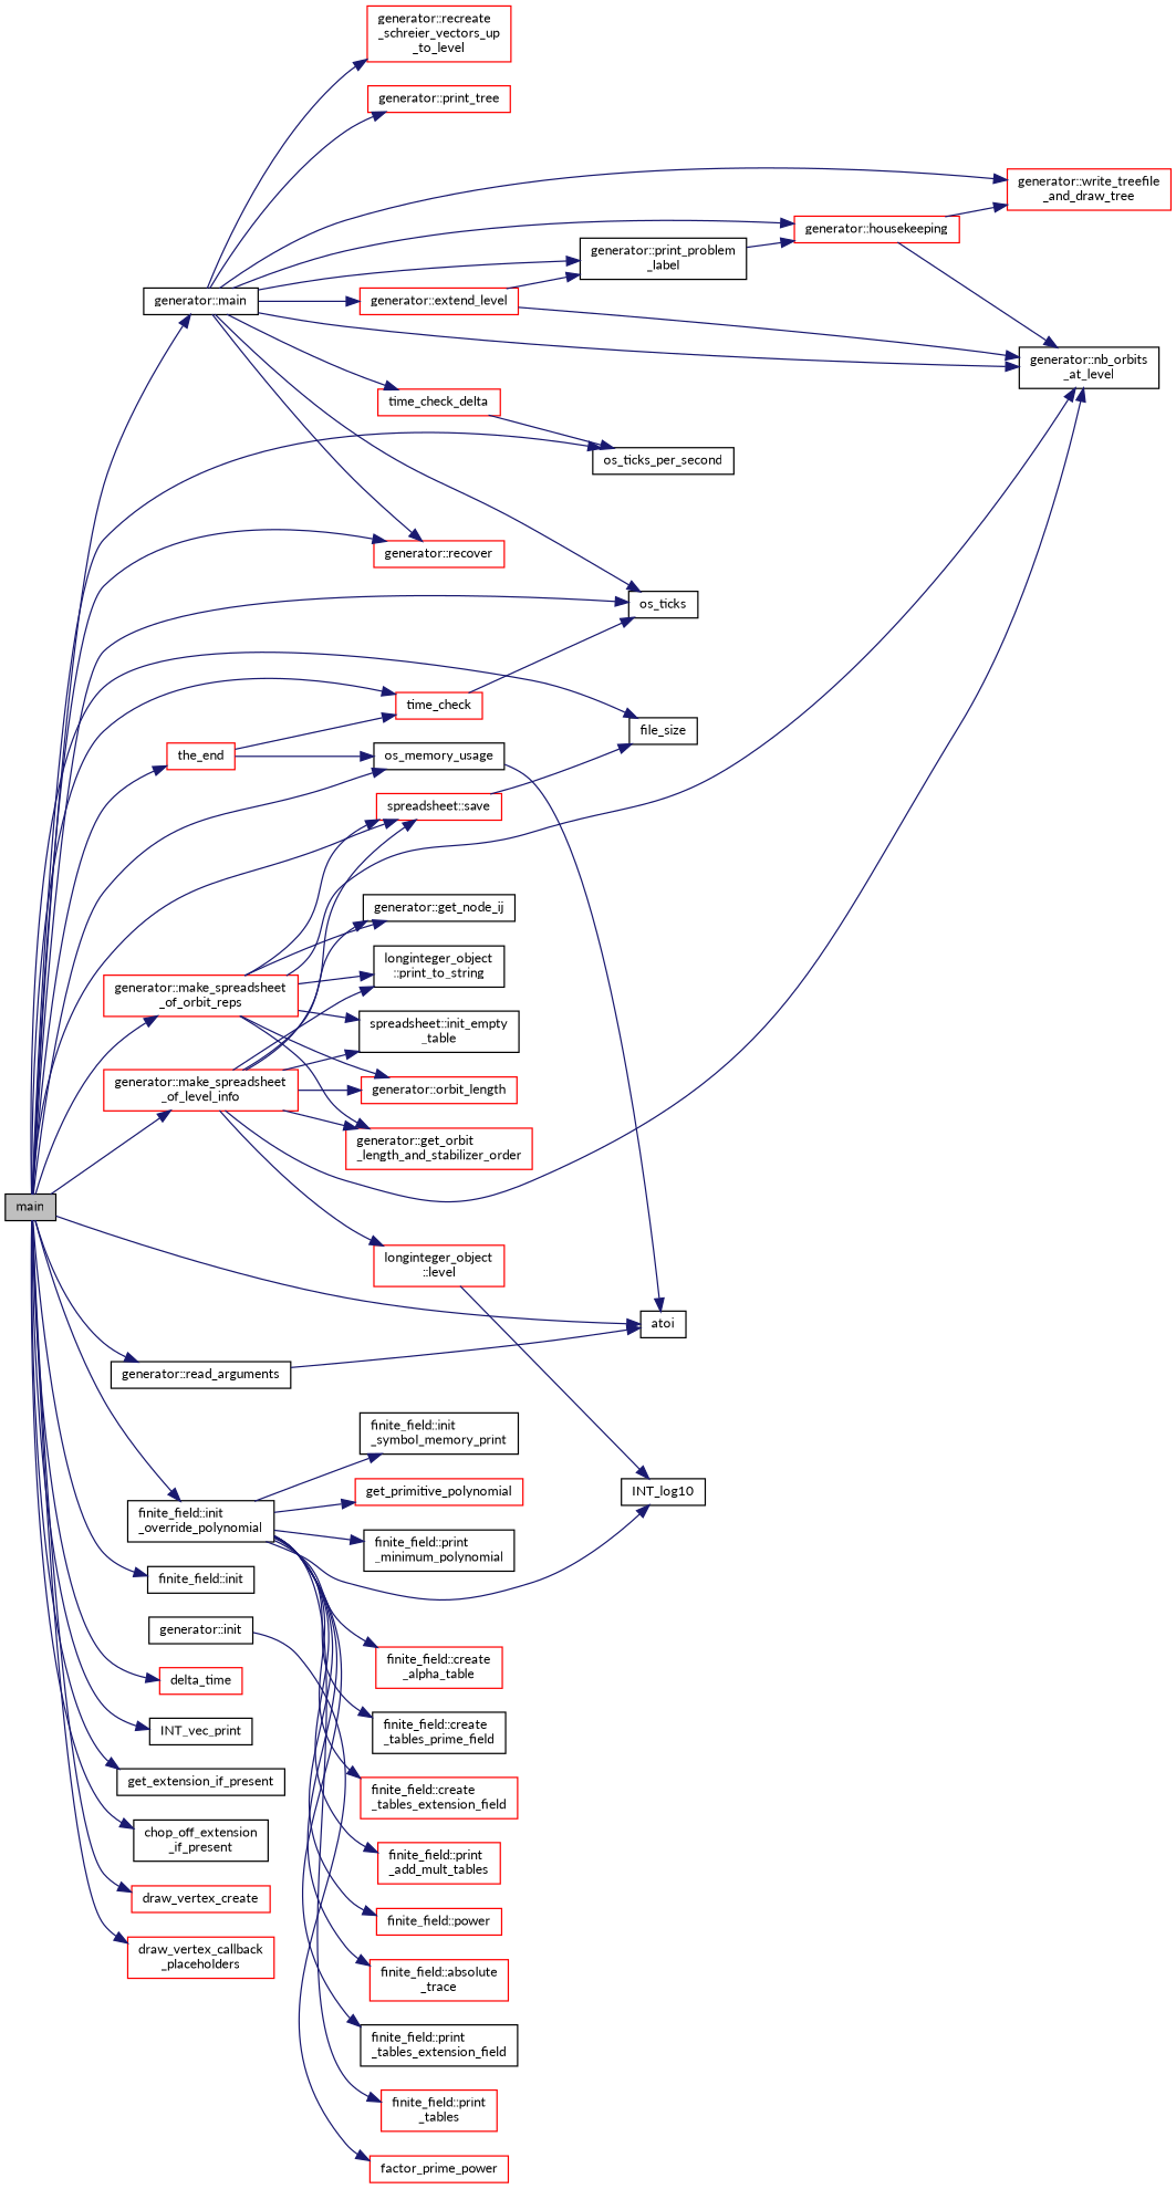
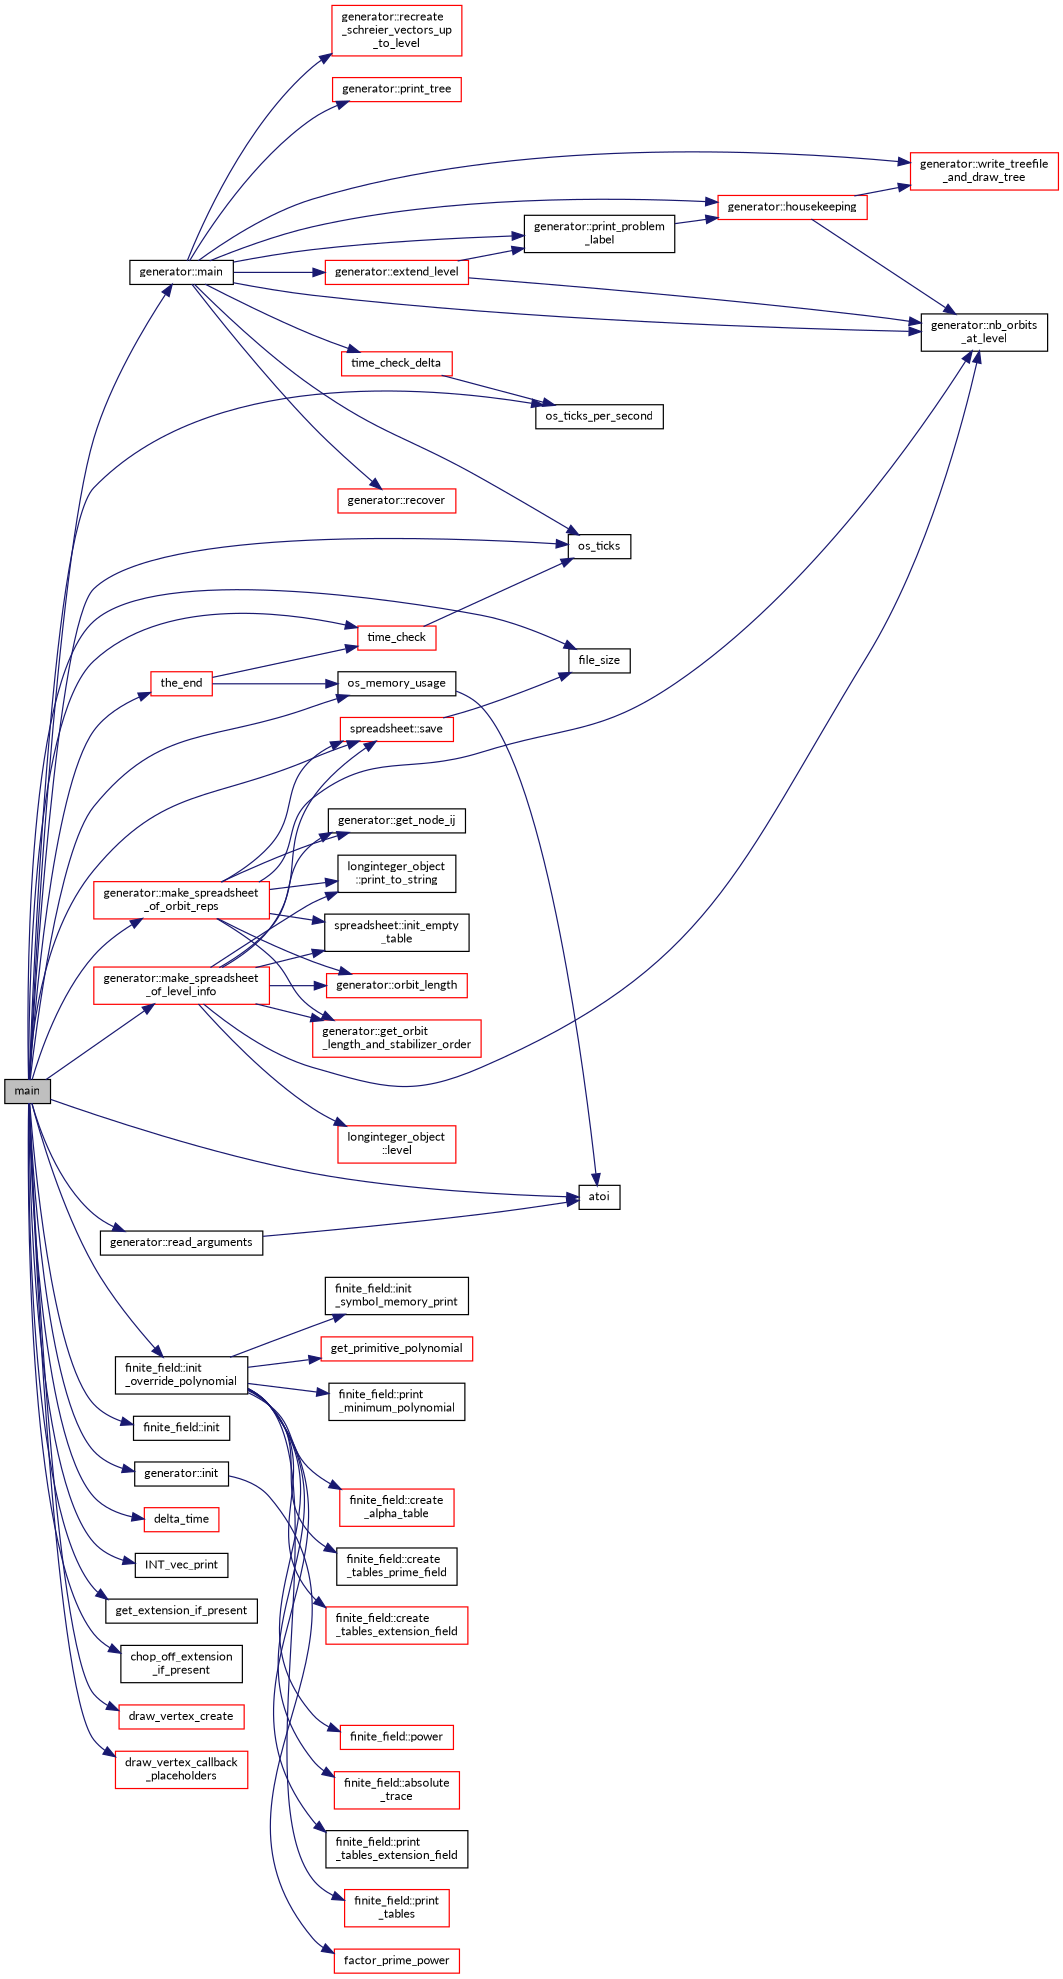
  digraph {
    fontname=Lato
    rankdir=LR
    node [color=red fillcolor=white fontname=Lato fontsize=10 shape=record style=filled]
    edge [color=midnightblue fontname=Lato fontsize=10 labelfontname=Helvetica labelfontsize=10 style=solid]
    n1 [color=black fillcolor=grey75 fontcolor=black height=0.2 label=main width=0.4]
    n2 [color=black height=0.2 label=os_ticks width=0.4]
    n3 [color=black height=0.2 label="generator::read_arguments" width=0.4]
    n4 [color=black height=0.2 label=atoi width=0.4]
    n5 [color=black height=0.2 label="finite_field::init\l_override_polynomial" width=0.4]
    n6 [color=black height=0.2 label="finite_field::init" width=0.4]
    n7 [color=black height=0.2 label="generator::init" width=0.4]
    n8 [color=black height=0.2 label="generator::main" width=0.4]
    n9 [color=black height=0.2 label=os_ticks_per_second width=0.4]
    n10 [height=0.2 label="generator::make_spreadsheet\l_of_level_info" width=0.4]
    n11 [height=0.2 label="spreadsheet::save" width=0.4]
    n12 [color=black height=0.2 label=file_size width=0.4]
    n13 [height=0.2 label="generator::make_spreadsheet\l_of_orbit_reps" width=0.4]
    n14 [color=black height=0.2 label=os_memory_usage width=0.4]
    n15 [height=0.2 label=delta_time width=0.4]
    n16 [height=0.2 label=the_end width=0.4]
    n17 [height=0.2 label=time_check width=0.4]
    n18 [color=black height=0.2 label=INT_vec_print width=0.4]
    n19 [color=black height=0.2 label=get_extension_if_present width=0.4]
    n20 [color=black height=0.2 label="chop_off_extension\l_if_present" width=0.4]
    n21 [height=0.2 label=draw_vertex_create width=0.4]
    n22 [height=0.2 label="draw_vertex_callback\l_placeholders" width=0.4]
    n23 [color=black height=0.2 label="finite_field::init\l_symbol_memory_print" width=0.4]
    n24 [height=0.2 label=get_primitive_polynomial width=0.4]
    n25 [color=black height=0.2 label="finite_field::print\l_minimum_polynomial" width=0.4]
-   n26 [color=black height=0.2 label=INT_log10 width=0.4]
    n27 [height=0.2 label="finite_field::create\l_alpha_table" width=0.4]
    n28 [color=black height=0.2 label="finite_field::create\l_tables_prime_field" width=0.4]
    n29 [height=0.2 label="finite_field::create\l_tables_extension_field" width=0.4]
-   n30 [height=0.2 label="finite_field::print\l_add_mult_tables" width=0.4]
    n31 [height=0.2 label="finite_field::power" width=0.4]
    n32 [height=0.2 label="finite_field::absolute\l_trace" width=0.4]
    n33 [color=black height=0.2 label="finite_field::print\l_tables_extension_field" width=0.4]
    n34 [height=0.2 label="finite_field::print\l_tables" width=0.4]
    n35 [height=0.2 label=factor_prime_power width=0.4]
    n36 [color=black height=0.2 label="generator::print_problem\l_label" width=0.4]
    n37 [height=0.2 label=time_check_delta width=0.4]
    n38 [height=0.2 label="generator::recover" width=0.4]
    n39 [height=0.2 label="generator::recreate\l_schreier_vectors_up\l_to_level" width=0.4]
    n40 [height=0.2 label="generator::print_tree" width=0.4]
    n41 [height=0.2 label="generator::write_treefile\l_and_draw_tree" width=0.4]
    n42 [height=0.2 label="generator::extend_level" width=0.4]
    n43 [color=black height=0.2 label="generator::nb_orbits\l_at_level" width=0.4]
    n44 [height=0.2 label="generator::housekeeping" width=0.4]
    n45 [height=0.2 label="generator::orbit_length" width=0.4]
    n46 [height=0.2 label="longinteger_object\l::level" width=0.4]
    n47 [height=0.2 label="generator::get_orbit\l_length_and_stabilizer_order" width=0.4]
    n48 [color=black height=0.2 label="generator::get_node_ij" width=0.4]
    n49 [color=black height=0.2 label="longinteger_object\l::print_to_string" width=0.4]
    n50 [color=black height=0.2 label="spreadsheet::init_empty\l_table" width=0.4]
    n1 -> n2
    n1 -> n3
    n1 -> n4
    n1 -> n5
    n1 -> n6
-   n1 -> n38
+   n1 -> n7
    n1 -> n8
    n1 -> n9
    n1 -> n10
    n1 -> n11
    n1 -> n12
    n1 -> n13
    n1 -> n14
    n1 -> n15
    n1 -> n16
    n1 -> n17
    n1 -> n18
    n1 -> n19
    n1 -> n20
    n1 -> n21
    n1 -> n22
    n3 -> n4
    n5 -> n23
    n5 -> n24
    n5 -> n25
-   n5 -> n26
    n5 -> n27
    n5 -> n28
    n5 -> n29
-   n5 -> n30
    n5 -> n31
    n5 -> n32
    n5 -> n33
    n5 -> n34
    n7 -> n35
    n8 -> n2
    n8 -> n36
    n8 -> n37
    n8 -> n38
    n8 -> n39
    n8 -> n40
    n8 -> n41
    n8 -> n42
    n8 -> n43
    n8 -> n44
    n10 -> n11
    n10 -> n43
    n10 -> n45
    n10 -> n46
    n10 -> n47
    n10 -> n48
    n10 -> n49
    n10 -> n50
    n11 -> n12
    n13 -> n11
    n13 -> n43
    n13 -> n45
    n13 -> n47
    n13 -> n48
    n13 -> n49
    n13 -> n50
    n14 -> n4
    n16 -> n14
    n16 -> n17
    n17 -> n2
    n36 -> n44
    n37 -> n9
    n42 -> n36
    n42 -> n43
    n44 -> n41
    n44 -> n43
-   n46 -> n26
  }
